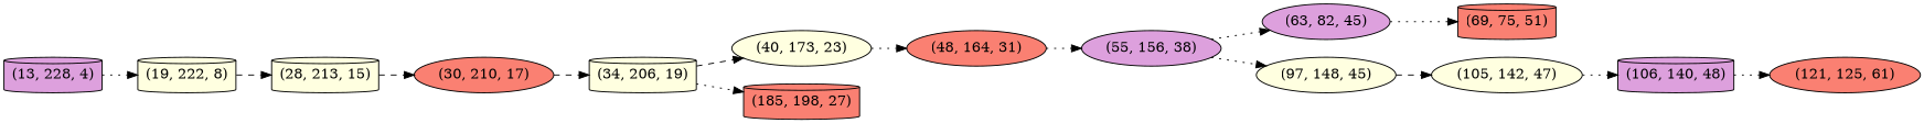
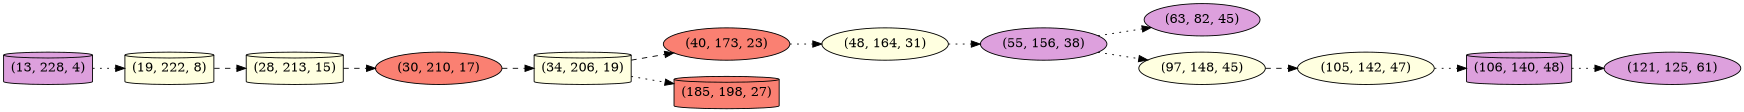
  digraph {
    rankdir=LR
    node [fillcolor=lightyellow shape=ellipse style=filled]
    edge [style=dotted]
    "(13, 228, 4)" [fillcolor=plum shape=cylinder]
    "(19, 222, 8)" [shape=cylinder]
    "(28, 213, 15)" [shape=cylinder]
    "(30, 210, 17)" [fillcolor=salmon]
    "(34, 206, 19)" [shape=cylinder]
-   "(40, 173, 23)"
+   "(40, 173, 23)" [fillcolor=salmon]
    "(185, 198, 27)" [fillcolor=salmon shape=cylinder]
-   "(48, 164, 31)" [fillcolor=salmon]
+   "(48, 164, 31)"
    "(55, 156, 38)" [fillcolor=plum]
    "(63, 82, 45)" [fillcolor=plum]
    "(97, 148, 45)"
-   "(69, 75, 51)" [fillcolor=salmon shape=cylinder]
    "(105, 142, 47)"
    "(106, 140, 48)" [fillcolor=plum shape=cylinder]
-   "(121, 125, 61)" [fillcolor=salmon]
+   "(121, 125, 61)" [fillcolor=plum]
    "(13, 228, 4)" -> "(19, 222, 8)"
    "(19, 222, 8)" -> "(28, 213, 15)" [style=dashed]
    "(28, 213, 15)" -> "(30, 210, 17)" [style=dashed]
    "(30, 210, 17)" -> "(34, 206, 19)" [style=dashed]
    "(34, 206, 19)" -> "(40, 173, 23)" [style=dashed]
    "(34, 206, 19)" -> "(185, 198, 27)"
    "(40, 173, 23)" -> "(48, 164, 31)"
    "(48, 164, 31)" -> "(55, 156, 38)"
    "(55, 156, 38)" -> "(63, 82, 45)"
    "(55, 156, 38)" -> "(97, 148, 45)"
-   "(63, 82, 45)" -> "(69, 75, 51)"
    "(97, 148, 45)" -> "(105, 142, 47)" [style=dashed]
    "(105, 142, 47)" -> "(106, 140, 48)"
    "(106, 140, 48)" -> "(121, 125, 61)"
  }
